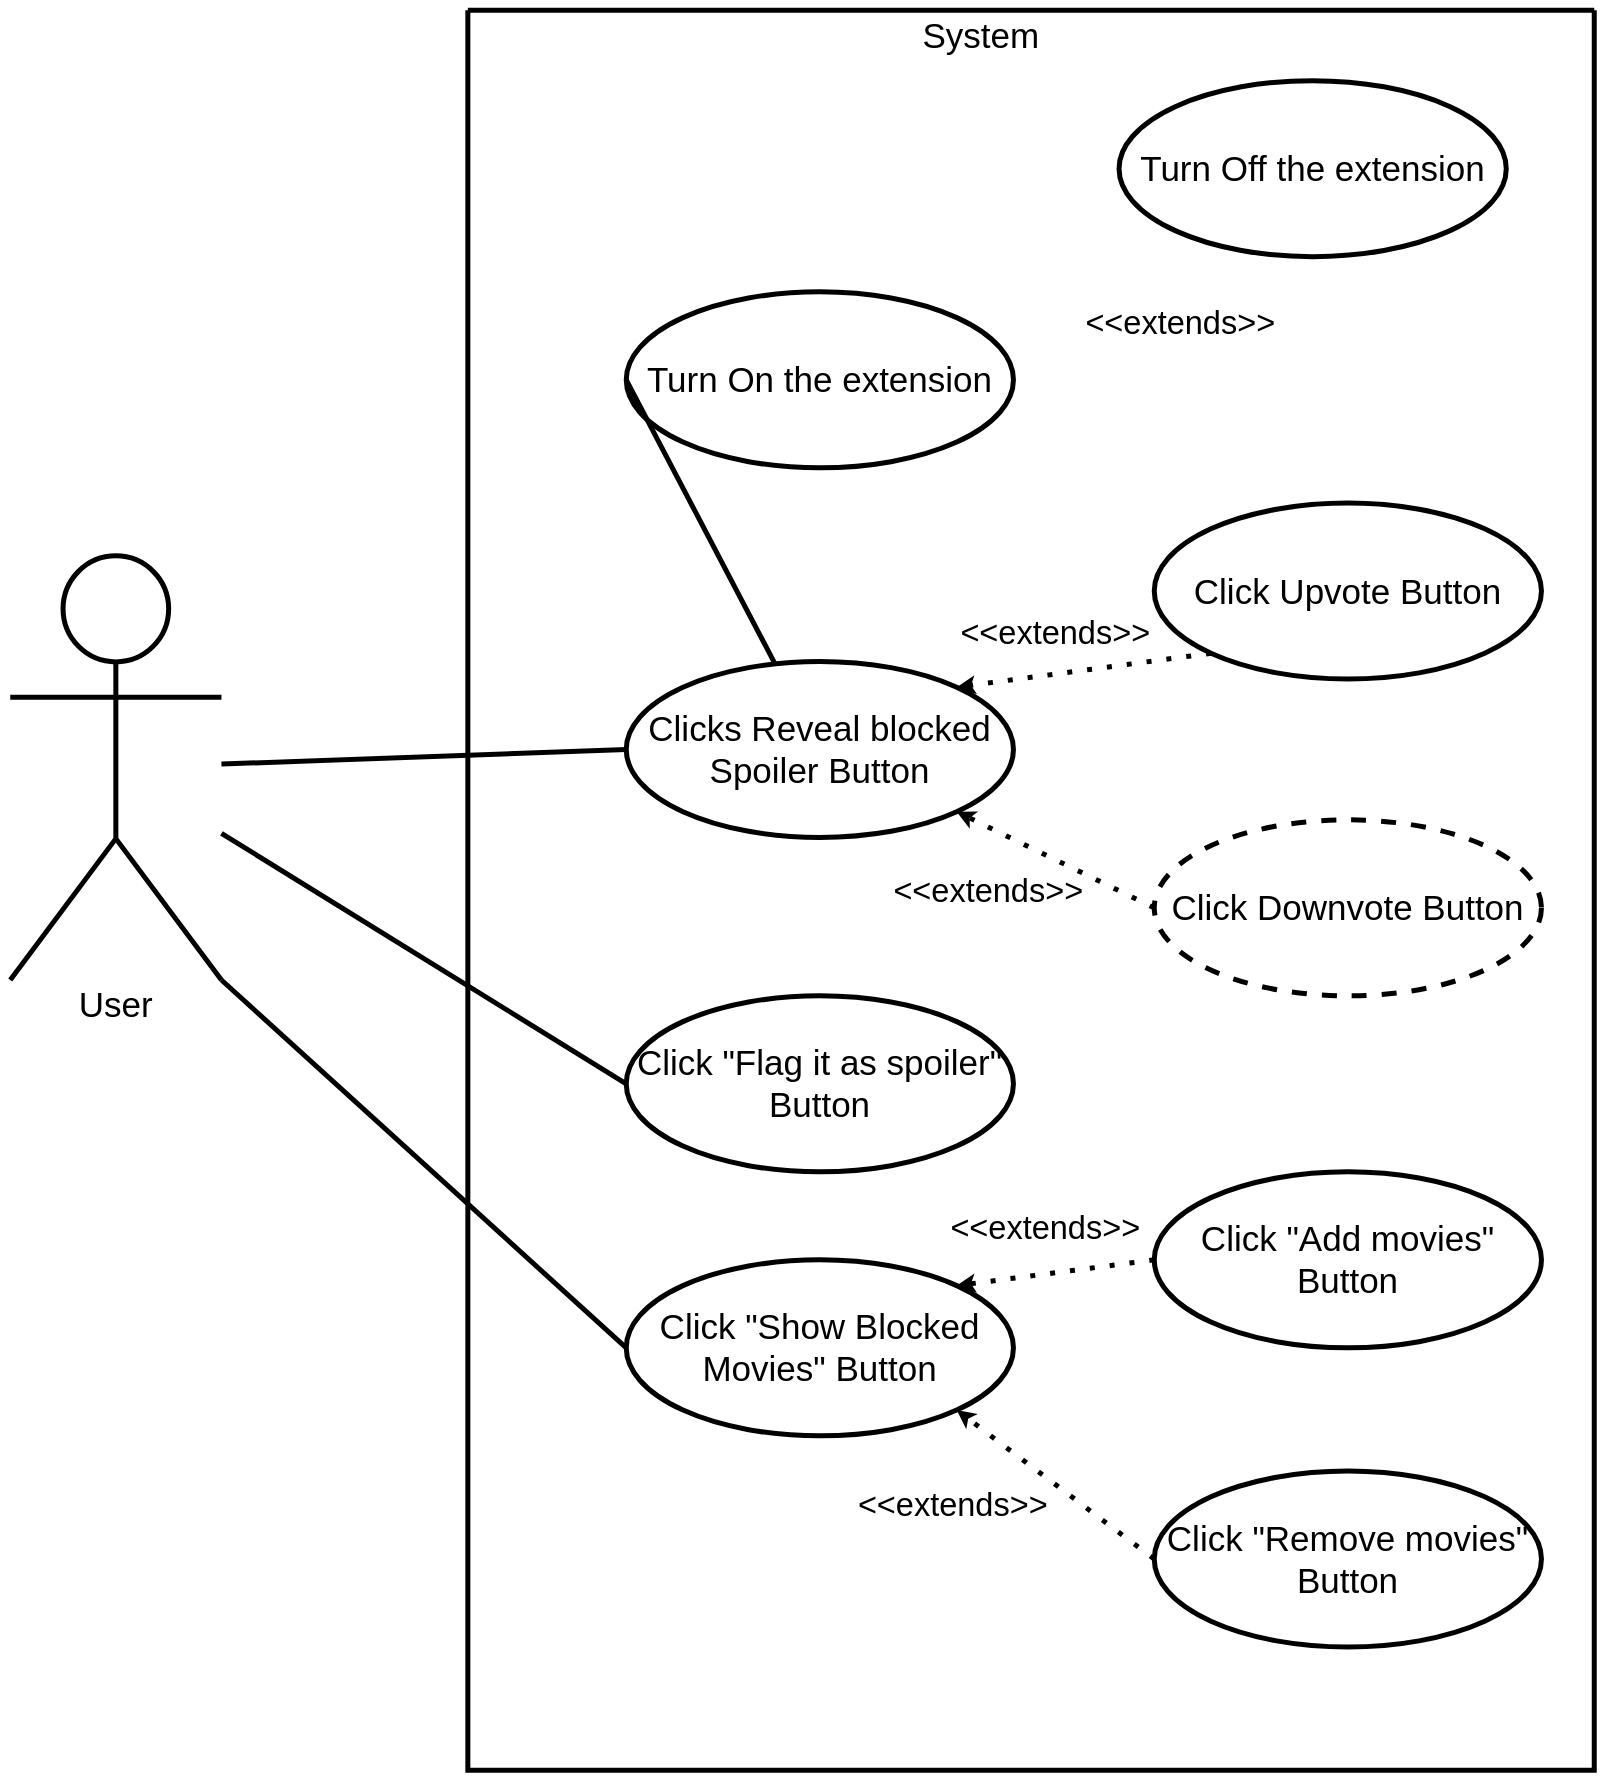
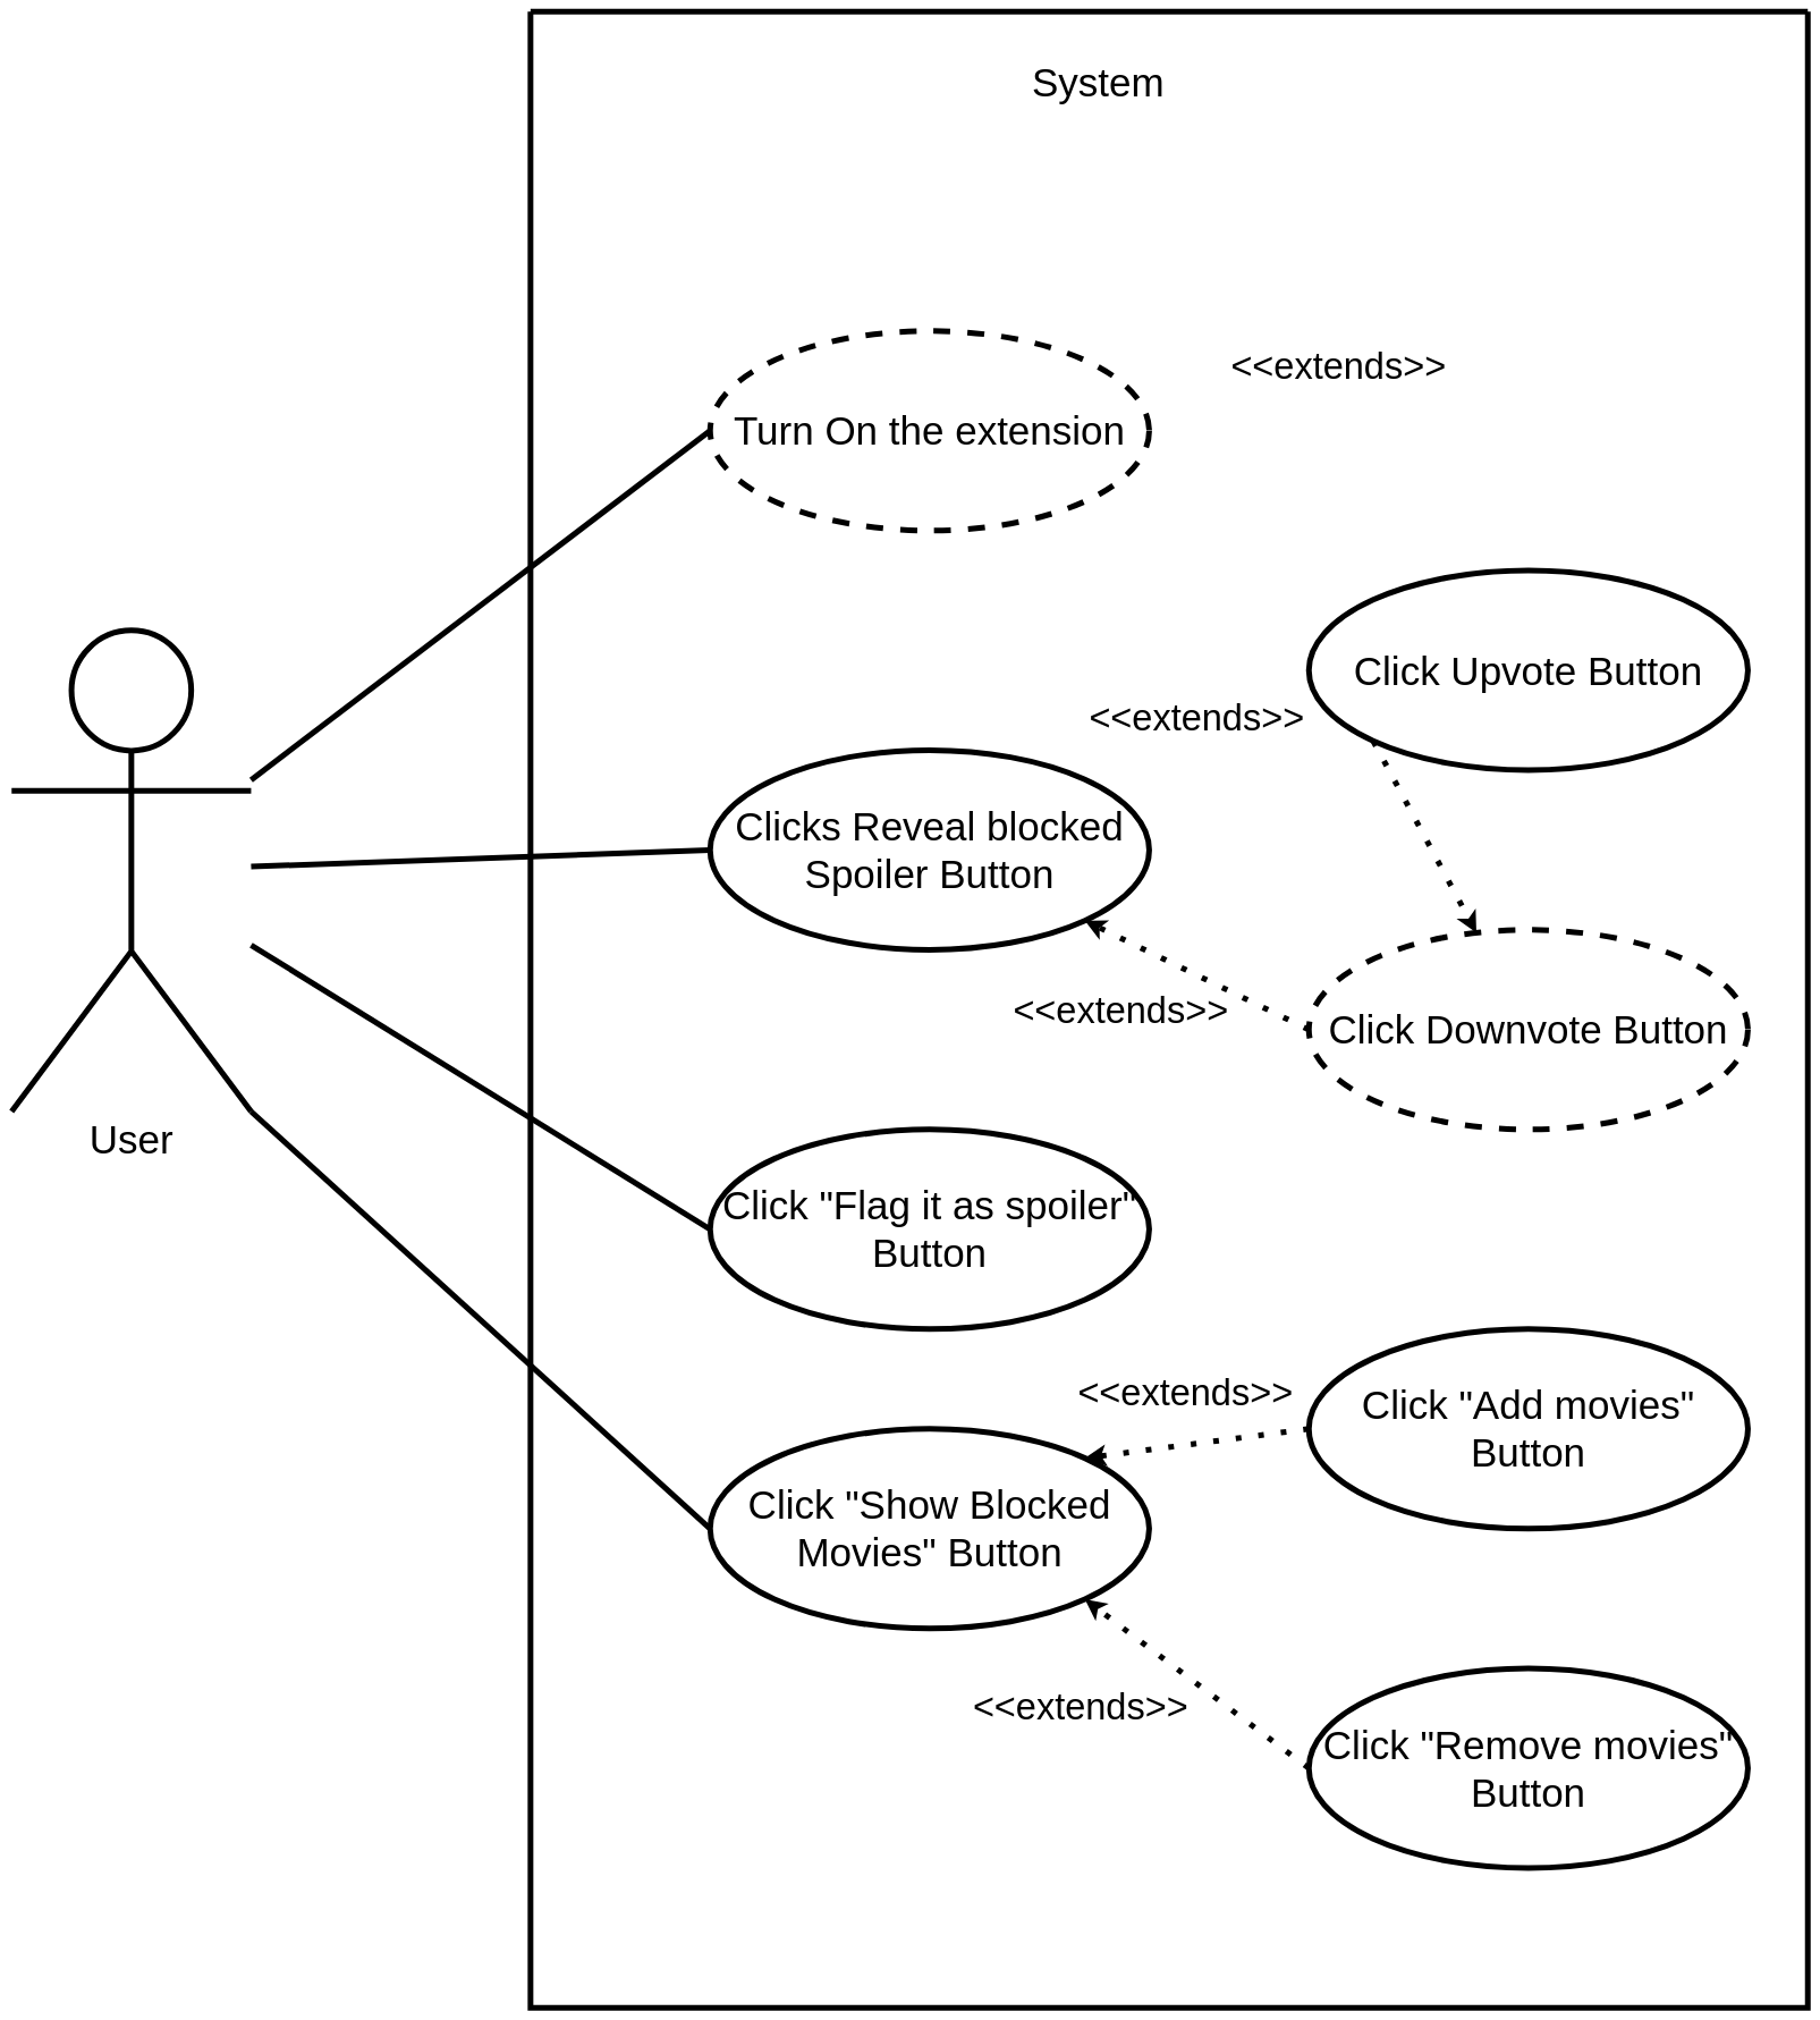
  <mxCell id="0" />
  <mxCell id="1" parent="0" />
  <mxCell id="2" value="" style="group;strokeWidth=10;fontSize=70;" vertex="1" connectable="0" parent="1"><mxGeometry x="20" y="20" width="3168" height="3520" as="geometry" /></mxCell>
  <mxCell id="3" value="" style="swimlane;startSize=0;strokeWidth=10;fontSize=70;" vertex="1" parent="2"><mxGeometry x="915.2" width="2252.8" height="3520" as="geometry" /></mxCell>
- <mxCell id="4" value="&lt;font style=&quot;font-size: 70px;&quot;&gt;Turn On the extension&lt;/font&gt;" style="ellipse;whiteSpace=wrap;html=1;strokeWidth=10;fontSize=70;" vertex="1" parent="3"><mxGeometry x="316.8" y="563.2" width="774.4" height="352" as="geometry" /></mxCell>
- <mxCell id="5" value="&lt;font style=&quot;font-size: 70px;&quot;&gt;Turn Off the extension&lt;/font&gt;" style="ellipse;whiteSpace=wrap;html=1;strokeWidth=10;fontSize=70;" vertex="1" parent="3"><mxGeometry x="1302.4" y="140.8" width="774.4" height="352" as="geometry" /></mxCell>
+ <mxCell id="4" value="&lt;font style=&quot;font-size: 70px;&quot;&gt;Turn On the extension&lt;/font&gt;" style="ellipse;whiteSpace=wrap;html=1;strokeWidth=10;fontSize=70;dashed=1;" vertex="1" parent="3"><mxGeometry x="316.8" y="563.2" width="774.4" height="352" as="geometry" /></mxCell>
  <mxCell id="6" value="&lt;font style=&quot;font-size: 65px;&quot;&gt;&amp;lt;&amp;lt;extends&amp;gt;&amp;gt;&lt;/font&gt;" style="text;html=1;align=center;verticalAlign=middle;resizable=0;points=[];autosize=1;strokeColor=none;fillColor=none;strokeWidth=10;fontSize=65;" vertex="1" parent="3"><mxGeometry x="1224.8" y="580" width="400" height="90" as="geometry" /></mxCell>
  <mxCell id="7" value="&lt;font style=&quot;font-size: 70px;&quot;&gt;Clicks Reveal blocked Spoiler Button&lt;/font&gt;" style="ellipse;whiteSpace=wrap;html=1;strokeWidth=10;fontSize=70;" vertex="1" parent="3"><mxGeometry x="316.8" y="1302.4" width="774.4" height="352" as="geometry" /></mxCell>
  <mxCell id="8" value="&lt;font style=&quot;font-size: 70px;&quot;&gt;Click Downvote Button&lt;/font&gt;" style="ellipse;whiteSpace=wrap;html=1;strokeWidth=10;fontSize=70;dashed=1;" vertex="1" parent="3"><mxGeometry x="1372.8" y="1619.2" width="774.4" height="352" as="geometry" /></mxCell>
  <mxCell id="9" value="&lt;font style=&quot;font-size: 70px;&quot;&gt;Click Upvote Button&lt;/font&gt;" style="ellipse;whiteSpace=wrap;html=1;strokeWidth=10;fontSize=70;" vertex="1" parent="3"><mxGeometry x="1372.8" y="985.6" width="774.4" height="352" as="geometry" /></mxCell>
- <mxCell id="10" value="" style="endArrow=classic;dashed=1;html=1;dashPattern=1 3;strokeWidth=10;rounded=0;exitX=0;exitY=1;exitDx=0;exitDy=0;endFill=1;entryX=1;entryY=0;entryDx=0;entryDy=0;fontSize=70;" edge="1" parent="3" source="9" target="7"><mxGeometry width="50" height="50" relative="1" as="geometry"><mxPoint x="1203.84" y="932.8" as="sourcePoint" /><mxPoint x="880" y="1302.4" as="targetPoint" /></mxGeometry></mxCell>
+ <mxCell id="10" value="" style="endArrow=classic;dashed=1;html=1;dashPattern=1 3;strokeWidth=10;rounded=0;exitX=0;exitY=1;exitDx=0;exitDy=0;endFill=1;fontSize=70;" edge="1" parent="3" source="9" target="8"><mxGeometry width="50" height="50" relative="1" as="geometry"><mxPoint x="1203.84" y="932.8" as="sourcePoint" /><mxPoint x="880" y="1302.4" as="targetPoint" /></mxGeometry></mxCell>
  <mxCell id="11" value="&lt;font style=&quot;font-size: 65px;&quot;&gt;&amp;lt;&amp;lt;extends&amp;gt;&amp;gt;&lt;/font&gt;" style="text;html=1;align=center;verticalAlign=middle;resizable=0;points=[];autosize=1;strokeColor=none;fillColor=none;strokeWidth=10;fontSize=65;" vertex="1" parent="3"><mxGeometry x="974.8" y="1200" width="400" height="90" as="geometry" /></mxCell>
  <mxCell id="12" value="" style="endArrow=classic;dashed=1;html=1;dashPattern=1 3;strokeWidth=10;rounded=0;exitX=0;exitY=0.5;exitDx=0;exitDy=0;endFill=1;entryX=1;entryY=1;entryDx=0;entryDy=0;fontSize=70;" edge="1" parent="3" source="8" target="7"><mxGeometry width="50" height="50" relative="1" as="geometry"><mxPoint x="1063.04" y="1689.6" as="sourcePoint" /><mxPoint x="739.2" y="2059.2" as="targetPoint" /></mxGeometry></mxCell>
  <mxCell id="13" value="&lt;font style=&quot;font-size: 65px;&quot;&gt;&amp;lt;&amp;lt;extends&amp;gt;&amp;gt;&lt;/font&gt;" style="text;html=1;align=center;verticalAlign=middle;resizable=0;points=[];autosize=1;strokeColor=none;fillColor=none;strokeWidth=10;fontSize=65;" vertex="1" parent="3"><mxGeometry x="840.6" y="1715" width="400" height="90" as="geometry" /></mxCell>
  <mxCell id="14" value="&lt;span style=&quot;font-size: 70px;&quot;&gt;Click &quot;Flag it as spoiler&quot; Button&lt;/span&gt;" style="ellipse;whiteSpace=wrap;html=1;strokeWidth=10;fontSize=70;" vertex="1" parent="3"><mxGeometry x="316.8" y="1971.2" width="774.4" height="352" as="geometry" /></mxCell>
  <mxCell id="15" value="&lt;span style=&quot;font-size: 70px;&quot;&gt;Click &quot;Show Blocked Movies&quot; Button&lt;/span&gt;" style="ellipse;whiteSpace=wrap;html=1;strokeWidth=10;fontSize=70;" vertex="1" parent="3"><mxGeometry x="316.8" y="2499.2" width="774.4" height="352" as="geometry" /></mxCell>
  <mxCell id="16" value="&lt;span style=&quot;font-size: 70px;&quot;&gt;Click &quot;Add movies&quot; Button&lt;/span&gt;" style="ellipse;whiteSpace=wrap;html=1;strokeWidth=10;fontSize=70;" vertex="1" parent="3"><mxGeometry x="1372.8" y="2323.2" width="774.4" height="352" as="geometry" /></mxCell>
  <mxCell id="17" value="&lt;span style=&quot;font-size: 70px;&quot;&gt;Click &quot;Remove movies&quot; Button&lt;/span&gt;" style="ellipse;whiteSpace=wrap;html=1;strokeWidth=10;fontSize=70;" vertex="1" parent="3"><mxGeometry x="1372.8" y="2921.6" width="774.4" height="352" as="geometry" /></mxCell>
  <mxCell id="18" value="" style="endArrow=classic;dashed=1;html=1;dashPattern=1 3;strokeWidth=10;rounded=0;exitX=0;exitY=0.5;exitDx=0;exitDy=0;endFill=1;entryX=1;entryY=1;entryDx=0;entryDy=0;fontSize=70;" edge="1" parent="3" source="17" target="15"><mxGeometry width="50" height="50" relative="1" as="geometry"><mxPoint x="1372.8" y="3043.533" as="sourcePoint" /><mxPoint x="978.56" y="2849.933" as="targetPoint" /></mxGeometry></mxCell>
  <mxCell id="19" value="&lt;font style=&quot;font-size: 65px;&quot;&gt;&amp;lt;&amp;lt;extends&amp;gt;&amp;gt;&lt;/font&gt;" style="text;html=1;align=center;verticalAlign=middle;resizable=0;points=[];autosize=1;strokeColor=none;fillColor=none;strokeWidth=10;fontSize=65;" vertex="1" parent="3"><mxGeometry x="770.2" y="2943.133" width="400" height="90" as="geometry" /></mxCell>
  <mxCell id="20" value="" style="endArrow=classic;dashed=1;html=1;dashPattern=1 3;strokeWidth=10;rounded=0;exitX=0;exitY=0.5;exitDx=0;exitDy=0;endFill=1;entryX=1;entryY=0;entryDx=0;entryDy=0;fontSize=70;" edge="1" parent="3" source="16" target="15"><mxGeometry width="50" height="50" relative="1" as="geometry"><mxPoint x="1478.4" y="2797.133" as="sourcePoint" /><mxPoint x="1084.16" y="2497.933" as="targetPoint" /></mxGeometry></mxCell>
  <mxCell id="21" value="&lt;font style=&quot;font-size: 65px;&quot;&gt;&amp;lt;&amp;lt;extends&amp;gt;&amp;gt;&lt;/font&gt;" style="text;html=1;align=center;verticalAlign=middle;resizable=0;points=[];autosize=1;strokeColor=none;fillColor=none;strokeWidth=10;fontSize=65;" vertex="1" parent="3"><mxGeometry x="954.8" y="2390" width="400" height="90" as="geometry" /></mxCell>
- <mxCell id="22" value="&lt;font style=&quot;font-size: 70px;&quot;&gt;System&lt;/font&gt;" style="text;html=1;align=center;verticalAlign=middle;resizable=0;points=[];autosize=1;strokeColor=none;fillColor=none;strokeWidth=10;fontSize=70;" vertex="1" parent="3"><mxGeometry x="895.6" y="0.2" width="260" height="100" as="geometry" /></mxCell>
+ <mxCell id="22" value="&lt;font style=&quot;font-size: 70px;&quot;&gt;System&lt;/font&gt;" style="text;html=1;align=center;verticalAlign=middle;resizable=0;points=[];autosize=1;strokeColor=none;fillColor=none;strokeWidth=10;fontSize=70;" vertex="1" parent="3"><mxGeometry x="870.6" y="75.2" width="260" height="100" as="geometry" /></mxCell>
  <mxCell id="23" value="&lt;font style=&quot;font-size: 70px;&quot;&gt;User&lt;/font&gt;" style="shape=umlActor;verticalLabelPosition=bottom;verticalAlign=top;html=1;outlineConnect=0;strokeWidth=10;fontSize=70;" vertex="1" parent="2"><mxGeometry y="1091.2" width="422.4" height="848.32" as="geometry" /></mxCell>
- <mxCell id="24" value="" style="endArrow=none;html=1;rounded=0;exitX=0;exitY=0.5;exitDx=0;exitDy=0;strokeWidth=10;fontSize=70;" edge="1" parent="2" source="4" target="7"><mxGeometry width="50" height="50" relative="1" as="geometry"><mxPoint x="633.6" y="809.6" as="sourcePoint" /><mxPoint x="563.2" y="809.6" as="targetPoint" /></mxGeometry></mxCell>
+ <mxCell id="24" value="" style="endArrow=none;html=1;rounded=0;exitX=0;exitY=0.5;exitDx=0;exitDy=0;strokeWidth=10;fontSize=70;" edge="1" parent="2" source="4" target="23"><mxGeometry width="50" height="50" relative="1" as="geometry"><mxPoint x="633.6" y="809.6" as="sourcePoint" /><mxPoint x="563.2" y="809.6" as="targetPoint" /></mxGeometry></mxCell>
  <mxCell id="25" value="" style="endArrow=none;html=1;rounded=0;exitX=0;exitY=0.5;exitDx=0;exitDy=0;strokeWidth=10;fontSize=70;" edge="1" parent="2" source="7" target="23"><mxGeometry width="50" height="50" relative="1" as="geometry"><mxPoint x="1267.2" y="774.4" as="sourcePoint" /><mxPoint x="281.6" y="1122.88" as="targetPoint" /></mxGeometry></mxCell>
  <mxCell id="26" value="" style="endArrow=none;html=1;rounded=0;exitX=0;exitY=0.5;exitDx=0;exitDy=0;entryX=1;entryY=1;entryDx=0;entryDy=0;entryPerimeter=0;strokeWidth=10;fontSize=70;" edge="1" parent="2" source="15" target="23"><mxGeometry width="50" height="50" relative="1" as="geometry"><mxPoint x="1232" y="2337.28" as="sourcePoint" /><mxPoint x="246.4" y="1654.4" as="targetPoint" /></mxGeometry></mxCell>
  <mxCell id="27" value="" style="endArrow=none;html=1;rounded=0;exitX=0;exitY=0.5;exitDx=0;exitDy=0;strokeWidth=10;fontSize=70;" edge="1" parent="2" source="14" target="23"><mxGeometry width="50" height="50" relative="1" as="geometry"><mxPoint x="1232" y="1724.8" as="sourcePoint" /><mxPoint x="246.4" y="1689.6" as="targetPoint" /></mxGeometry></mxCell>
